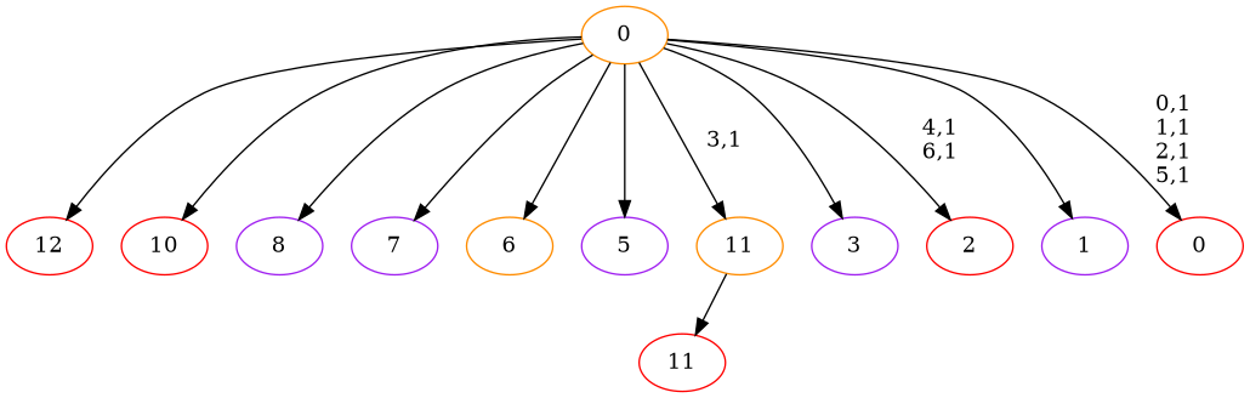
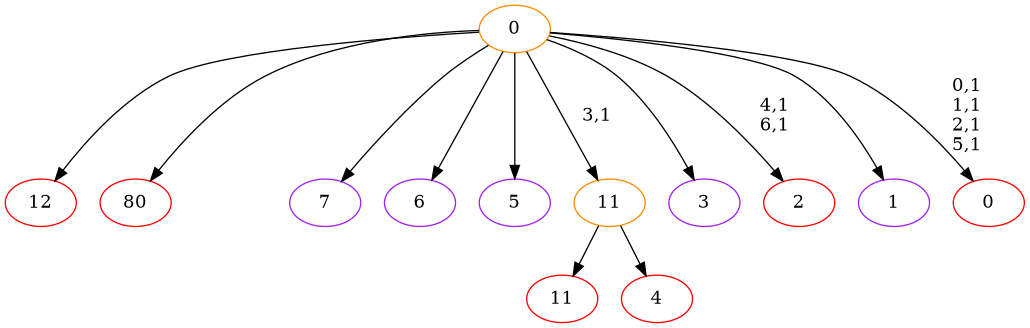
  digraph {
    node [color=red]
    n1 [label=12]
    n2 [label=11]
-   n3 [label=10]
-   n4 [color=purple label=8]
+   n3 [label=80]
    n5 [color=purple label=7]
-   n6 [color=darkorange label=6]
+   n6 [color=purple label=6]
    n7 [color=purple label=5]
+   n8 [label=4]
    11 [color=darkorange]
    n10 [color=purple label=3]
    n11 [label=2]
    n12 [color=purple label=1]
    n13 [label=0]
    0 [color=darkorange]
    11 -> n2
+   11 -> n8
    0 -> n1
    0 -> n3
-   0 -> n4
    0 -> n5
    0 -> n6
    0 -> n7
    0 -> 11 [label="3,1"]
    0 -> n10
    0 -> n11 [label="4,1\n6,1"]
    0 -> n12
    0 -> n13 [label="0,1\n1,1\n2,1\n5,1"]
  }
